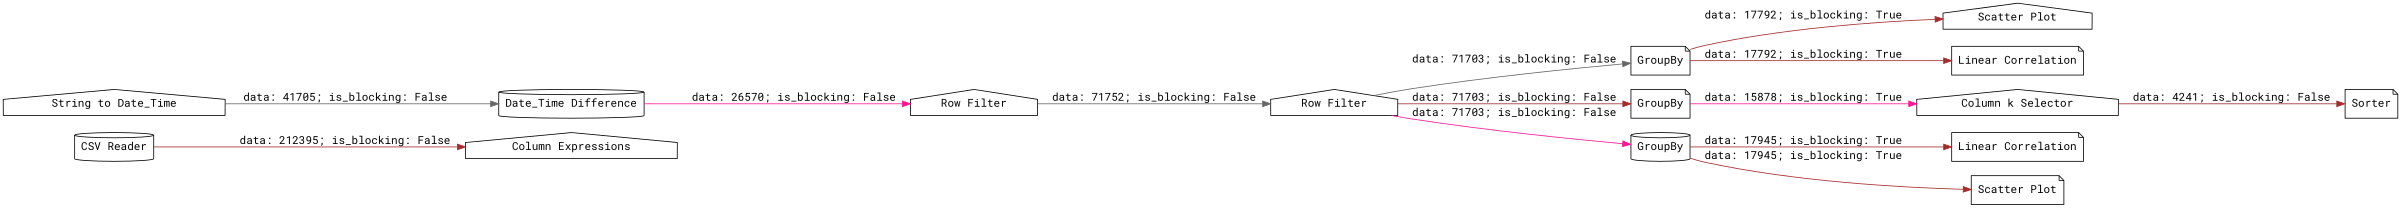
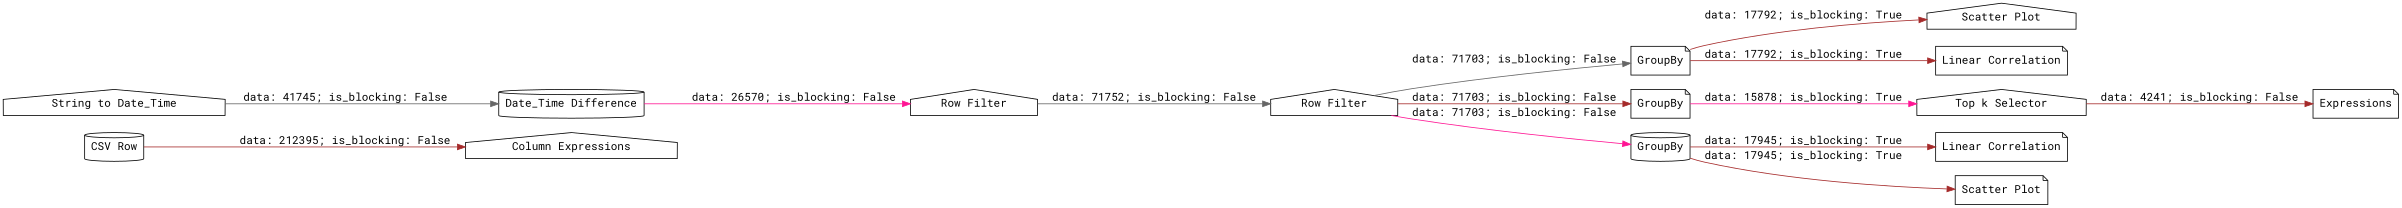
  digraph {
    fontname="Roboto Mono"
    rankdir=LR
    node [fontname="Roboto Mono" shape=house]
    edge [color=brown fontname="Roboto Mono"]
-   n1 [label="CSV Reader" shape=cylinder]
+   n1 [label="CSV Row" shape=cylinder]
    n2 [label="Column Expressions"]
    n3 [label="Row Filter"]
    n4 [label="Row Filter"]
    n5 [label=GroupBy shape=note]
    n6 [label=GroupBy shape=note]
    n7 [label=GroupBy shape=cylinder]
    n8 [label="Linear Correlation" shape=note]
    n9 [label="Scatter Plot" shape=note]
-   n10 [label="Column k Selector"]
-   n11 [label=Sorter shape=note]
+   n10 [label="Top k Selector"]
+   n11 [label=Expressions shape=note]
    n12 [label="Scatter Plot"]
    n13 [label="Linear Correlation" shape=note]
    n14 [label="Date_Time Difference" shape=cylinder]
    n15 [label="String to Date_Time"]
    n1 -> n2 [label="data: 212395; is_blocking: False"]
    n3 -> n4 [color=gray40 label="data: 71752; is_blocking: False"]
    n4 -> n5 [color=gray40 label="data: 71703; is_blocking: False"]
    n4 -> n6 [label="data: 71703; is_blocking: False"]
    n4 -> n7 [color=deeppink label="data: 71703; is_blocking: False"]
    n5 -> n12 [label="data: 17792; is_blocking: True"]
    n5 -> n13 [label="data: 17792; is_blocking: True"]
    n6 -> n10 [color=deeppink label="data: 15878; is_blocking: True"]
    n7 -> n8 [label="data: 17945; is_blocking: True"]
    n7 -> n9 [label="data: 17945; is_blocking: True"]
    n10 -> n11 [label="data: 4241; is_blocking: False"]
    n14 -> n3 [color=deeppink label="data: 26570; is_blocking: False"]
-   n15 -> n14 [color=gray40 label="data: 41705; is_blocking: False"]
+   n15 -> n14 [color=gray40 label="data: 41745; is_blocking: False"]
  }
